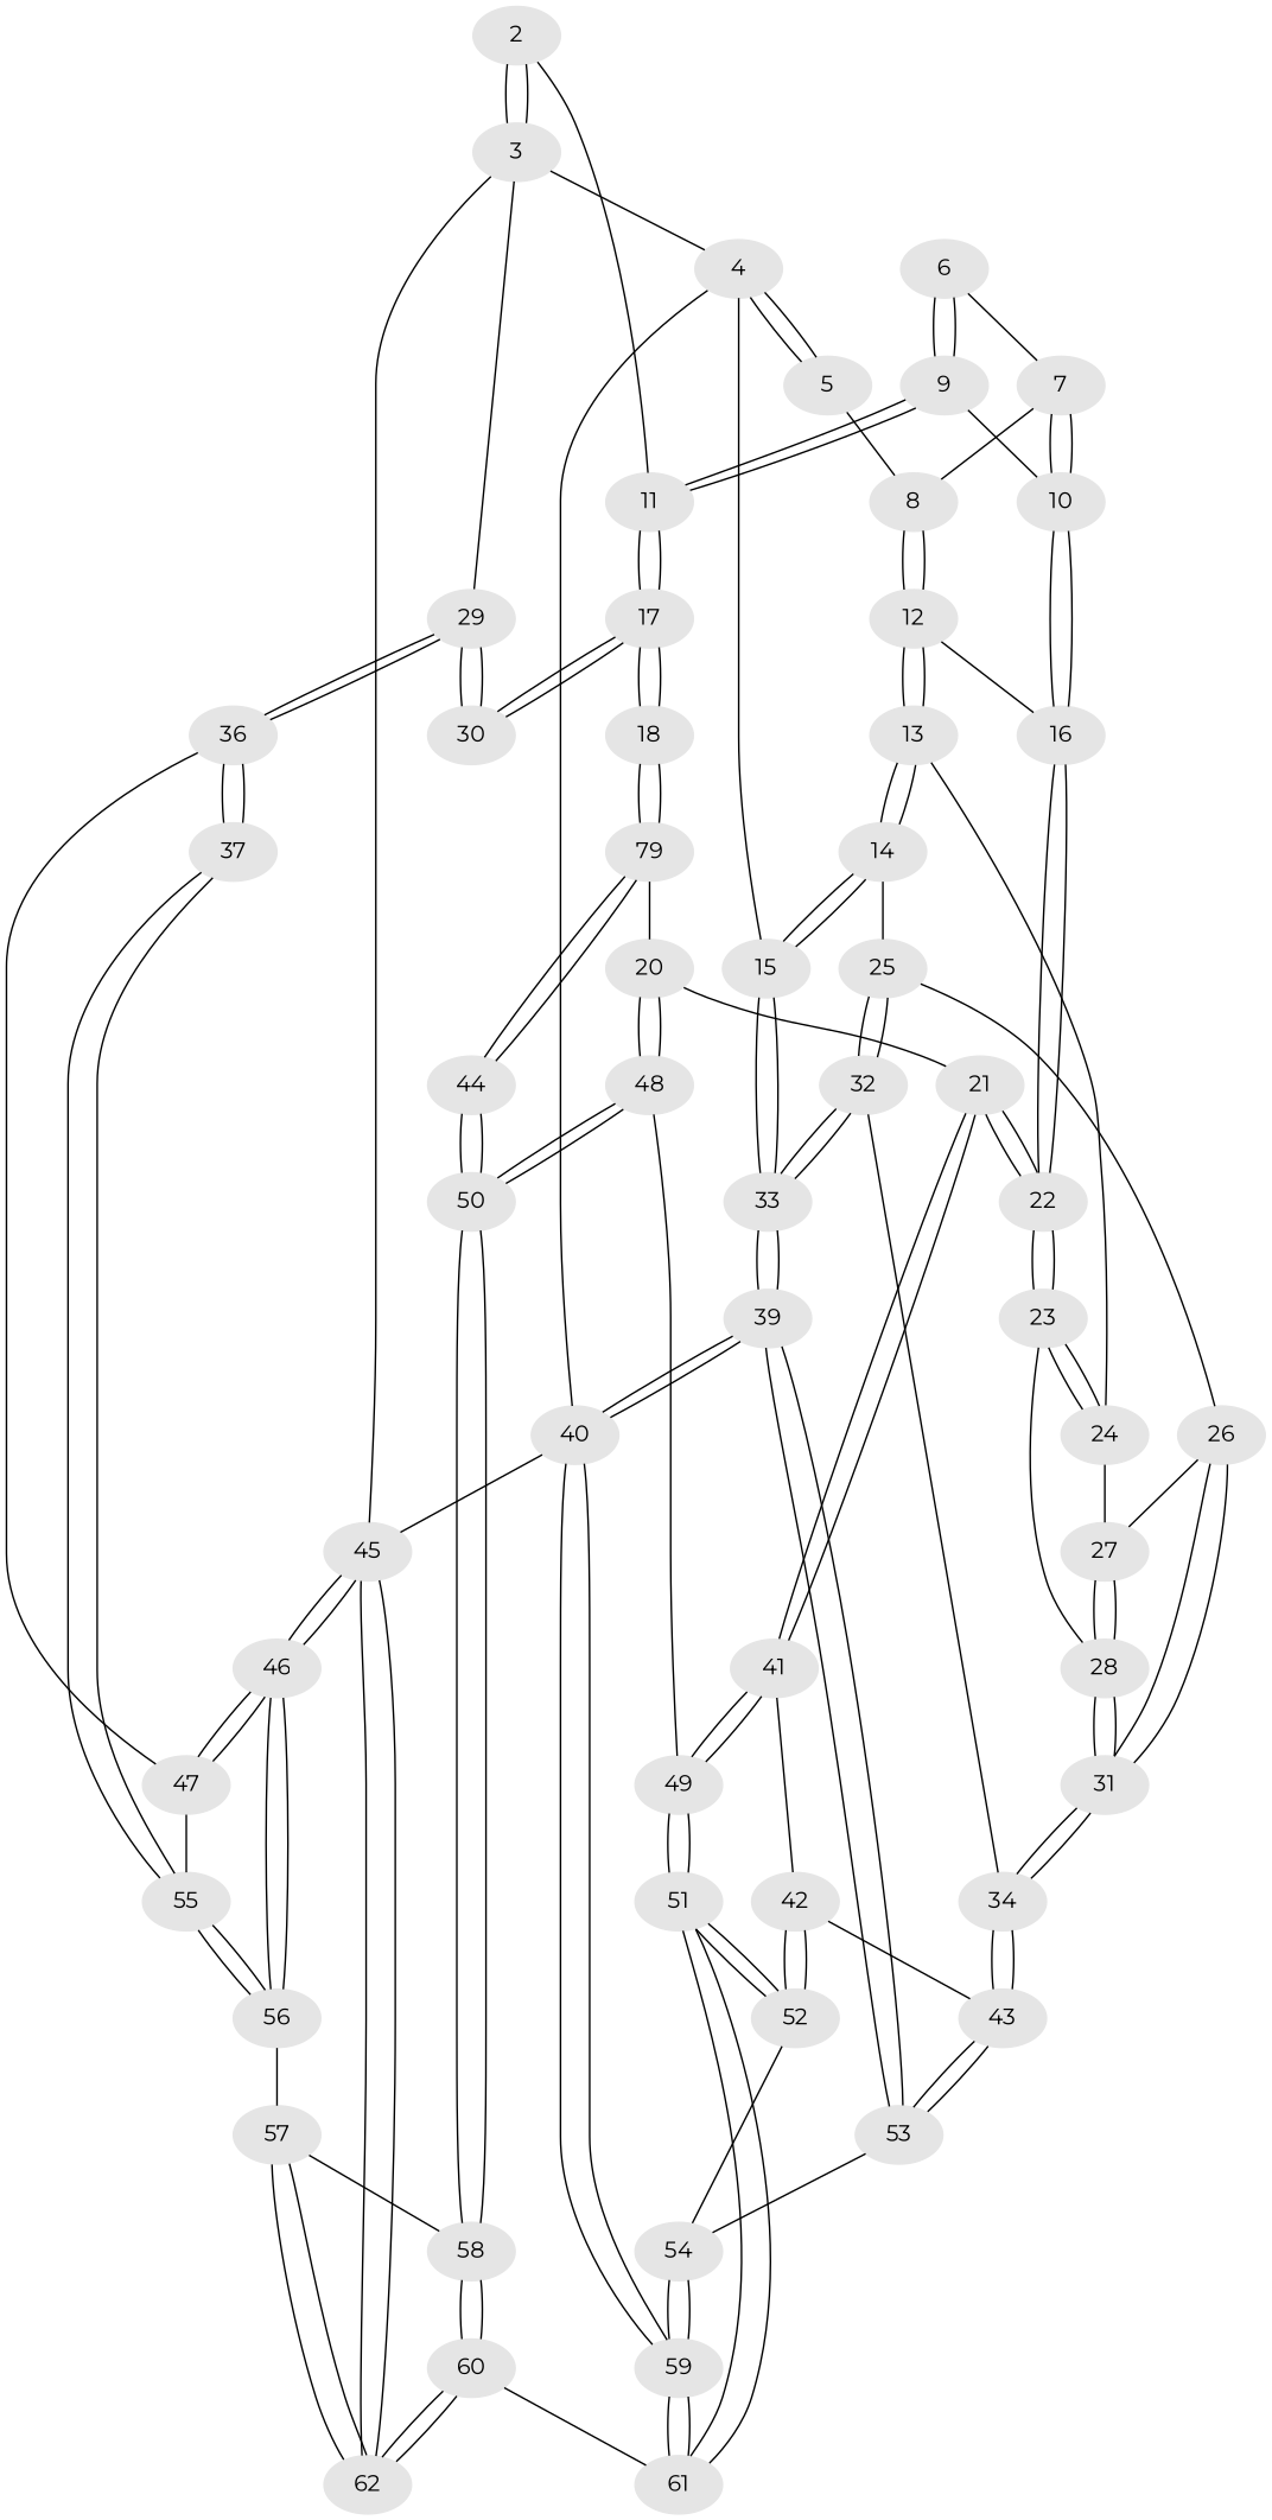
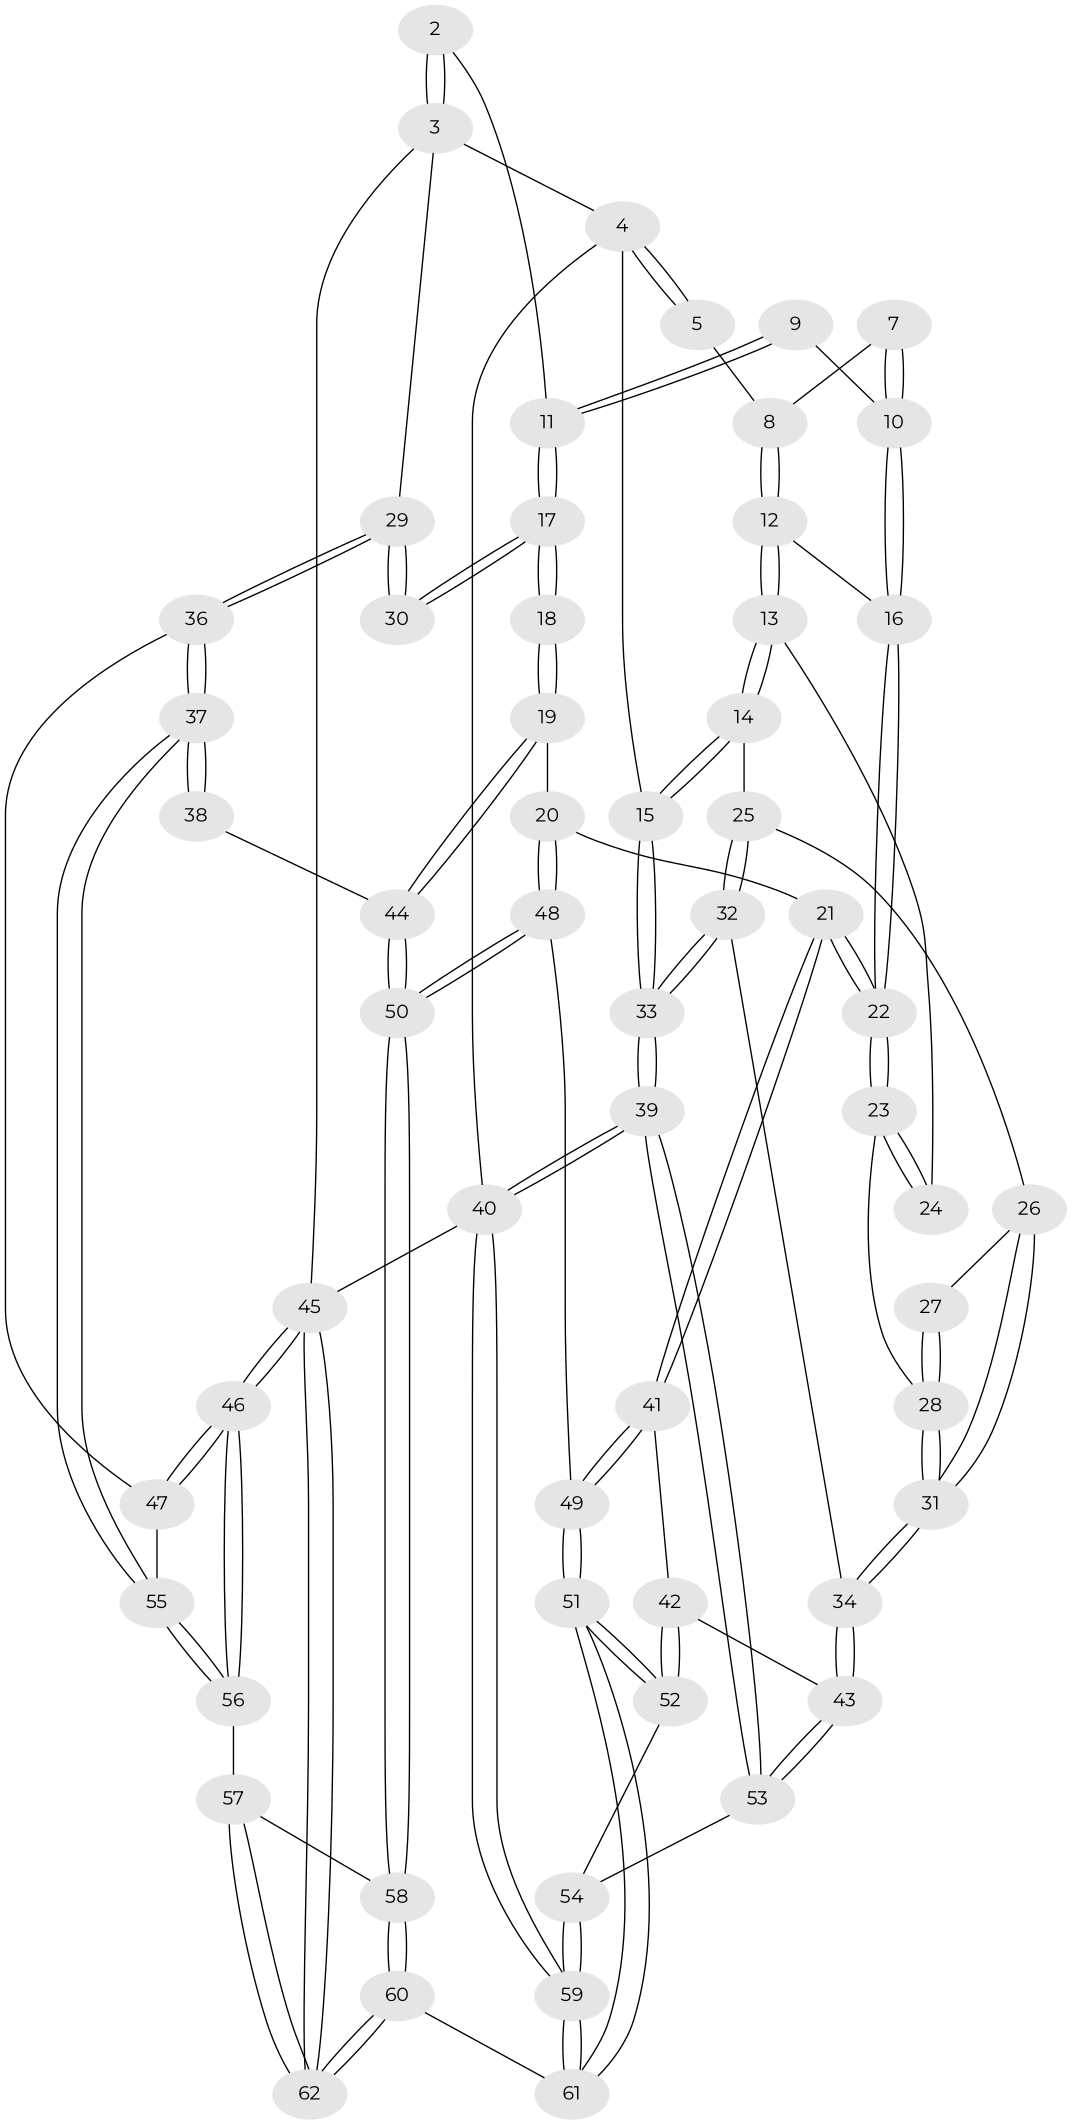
  graph {
    fontname=Montserrat
    node [color=gray90 fontname=Montserrat style=filled]
    edge [fontname=Montserrat]
    2
    3
    11
-   6
    7
    9
    4
    29
    45
    17
    5
    15
    40
    30
    36
    46
    62
    8
    33
    59
    12
    10
    16
    13
    22
    18
    14
    24
    25
    27
    26
    32
    39
    23
-   19 [label=79]
+   19
    20
    44
    21
    48
    50
    41
    49
    42
    28
    31
    34
    37
    47
    43
    53
+   38
    55
    56
    54
    61
    52
    51
    58
    57
    60
    2 -- 3
    2 -- 3
    2 -- 11
    3 -- 4
    3 -- 29
    3 -- 45
    11 -- 17
    11 -- 17
-   6 -- 7
-   6 -- 9
-   6 -- 9
    7 -- 8
    7 -- 10
    7 -- 10
    9 -- 11
    9 -- 11
    9 -- 10
    4 -- 5
    4 -- 5
    4 -- 15
    4 -- 40
    29 -- 30
    29 -- 30
    29 -- 36
    29 -- 36
    45 -- 46
    45 -- 46
    45 -- 62
    45 -- 62
    17 -- 30
    17 -- 30
    17 -- 18
    17 -- 18
    5 -- 8
    15 -- 33
    15 -- 33
    40 -- 45
    40 -- 59
    40 -- 59
    36 -- 37
    36 -- 37
    36 -- 47
    46 -- 47
    46 -- 47
    46 -- 56
    46 -- 56
    8 -- 12
    8 -- 12
    33 -- 39
    33 -- 39
    59 -- 61
    59 -- 61
    12 -- 16
    12 -- 13
    12 -- 13
    10 -- 16
    10 -- 16
    16 -- 22
    16 -- 22
    13 -- 14
    13 -- 14
    13 -- 24
    22 -- 23
    22 -- 23
    18 -- 19
    18 -- 19
    14 -- 15
    14 -- 15
    14 -- 25
-   24 -- 27
    25 -- 26
    25 -- 32
    25 -- 32
    27 -- 28
    27 -- 28
    26 -- 27
    26 -- 31
    26 -- 31
    32 -- 33
    32 -- 33
    32 -- 34
    39 -- 40
    39 -- 40
    39 -- 53
    39 -- 53
    23 -- 24
    23 -- 24
    23 -- 28
    19 -- 20
    19 -- 44
    19 -- 44
    20 -- 21
    20 -- 48
    20 -- 48
    44 -- 50
    44 -- 50
    21 -- 22
    21 -- 22
    21 -- 41
    21 -- 41
    48 -- 50
    48 -- 50
    48 -- 49
    50 -- 58
    50 -- 58
    41 -- 49
    41 -- 49
    41 -- 42
    49 -- 51
    49 -- 51
    42 -- 43
    42 -- 52
    42 -- 52
    28 -- 31
    28 -- 31
    31 -- 34
    31 -- 34
    34 -- 43
    34 -- 43
+   37 -- 38
+   37 -- 38
    37 -- 55
    37 -- 55
    47 -- 55
    43 -- 53
    43 -- 53
    53 -- 54
+   38 -- 44
    55 -- 56
    55 -- 56
    56 -- 57
    54 -- 59
    54 -- 59
    52 -- 54
    51 -- 61
    51 -- 61
    51 -- 52
    51 -- 52
    58 -- 60
    58 -- 60
    57 -- 62
    57 -- 62
    57 -- 58
    60 -- 62
    60 -- 62
    60 -- 61
  }
